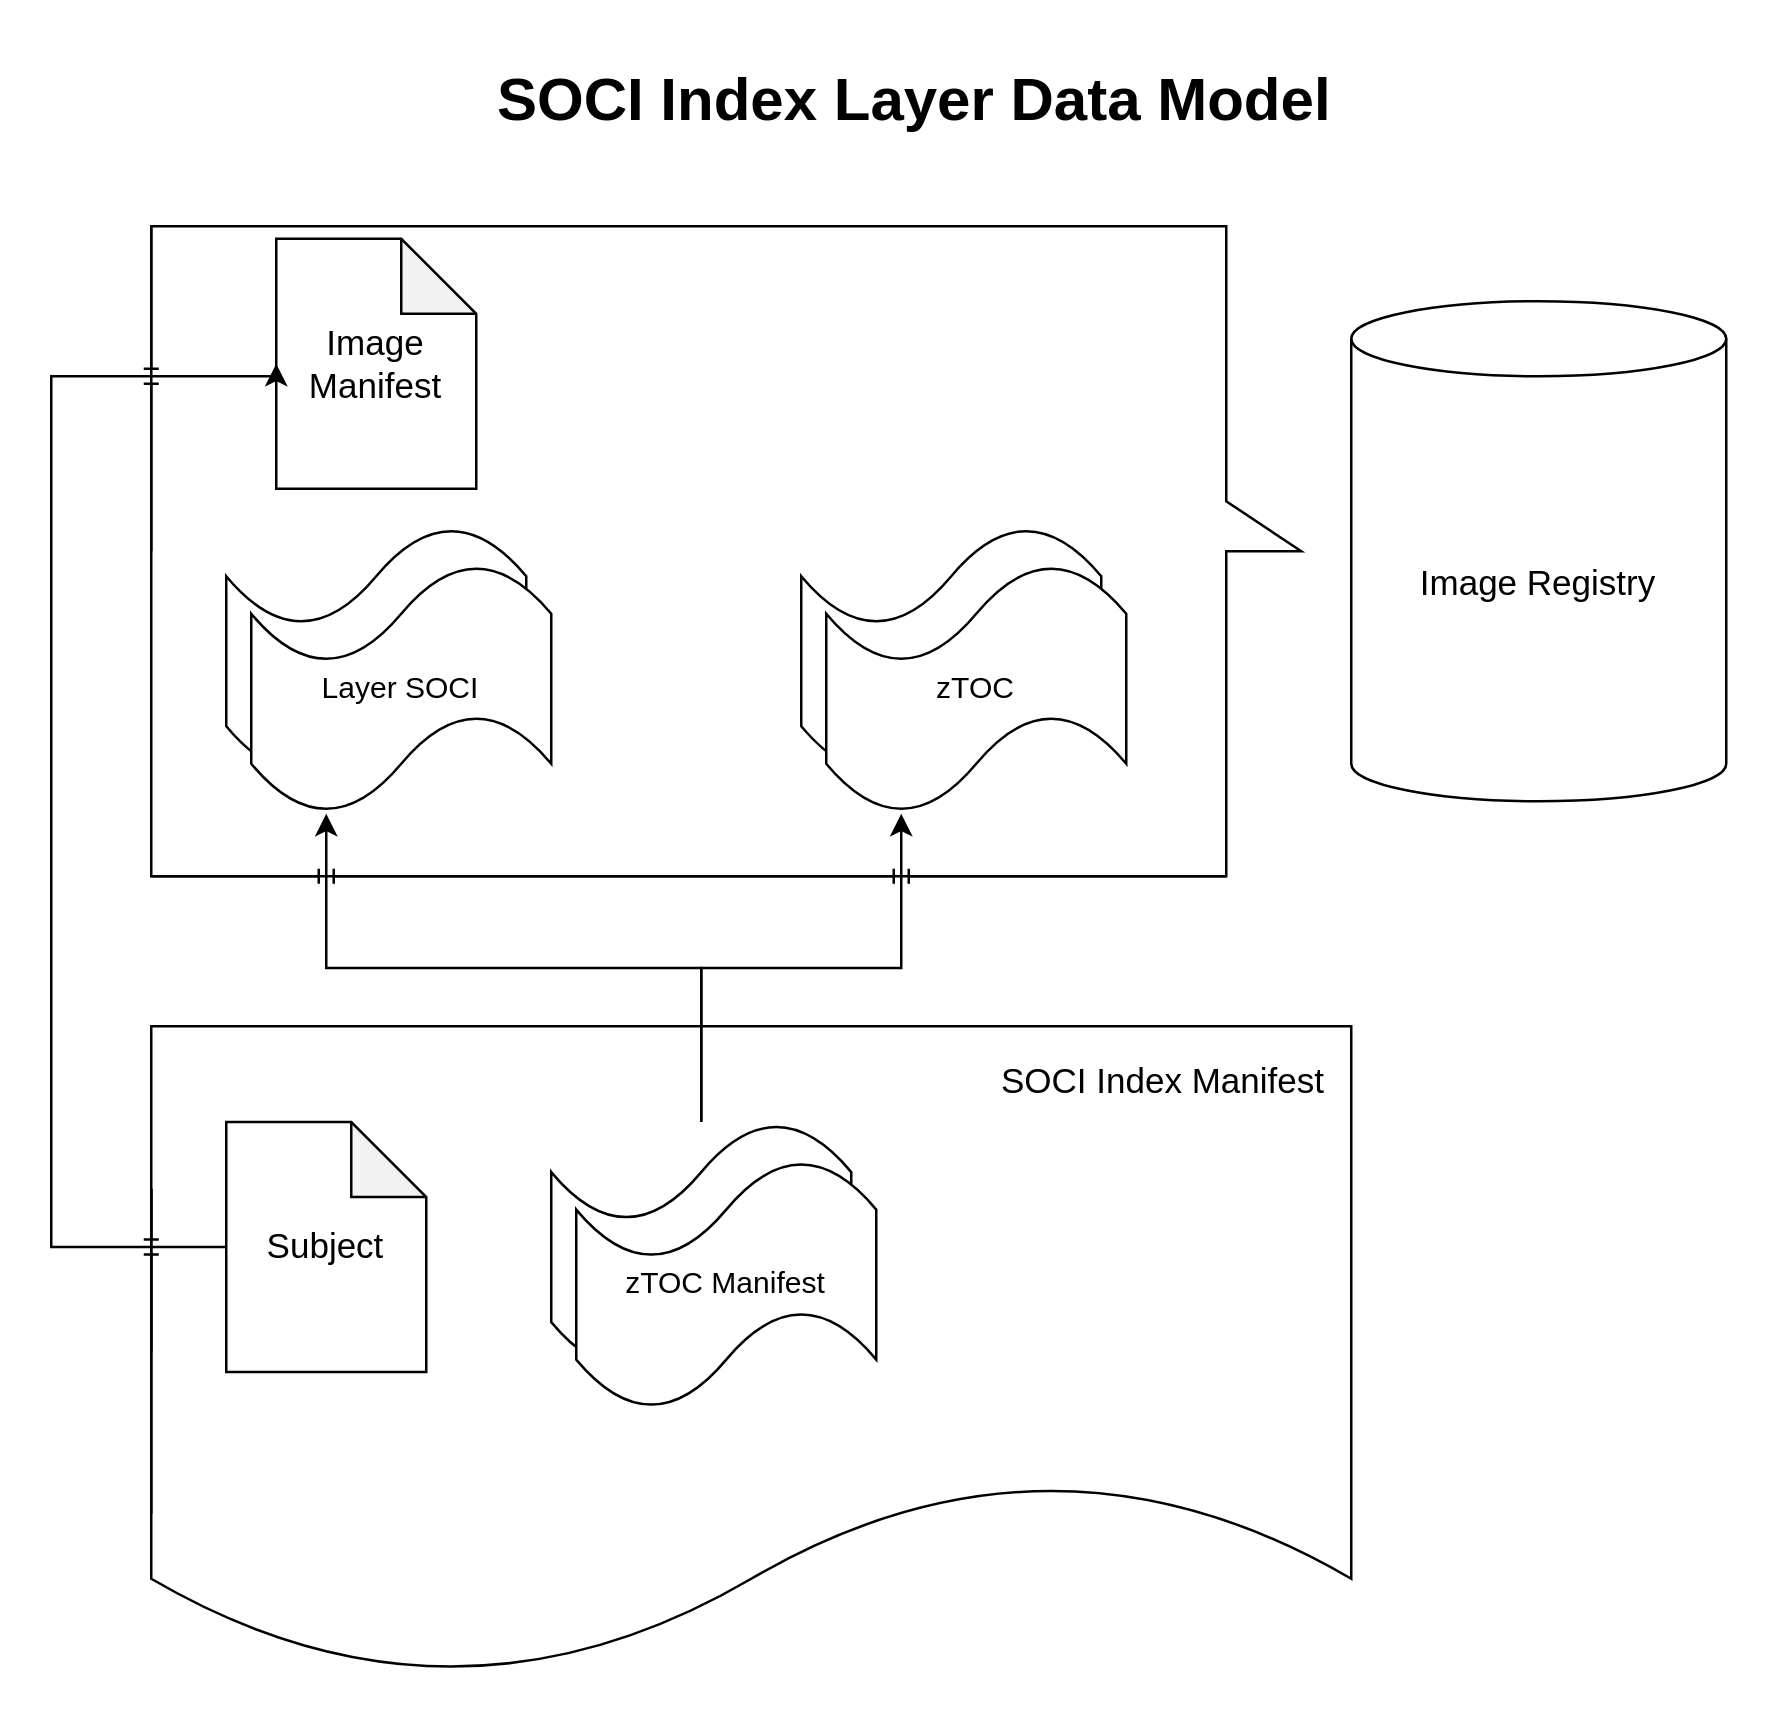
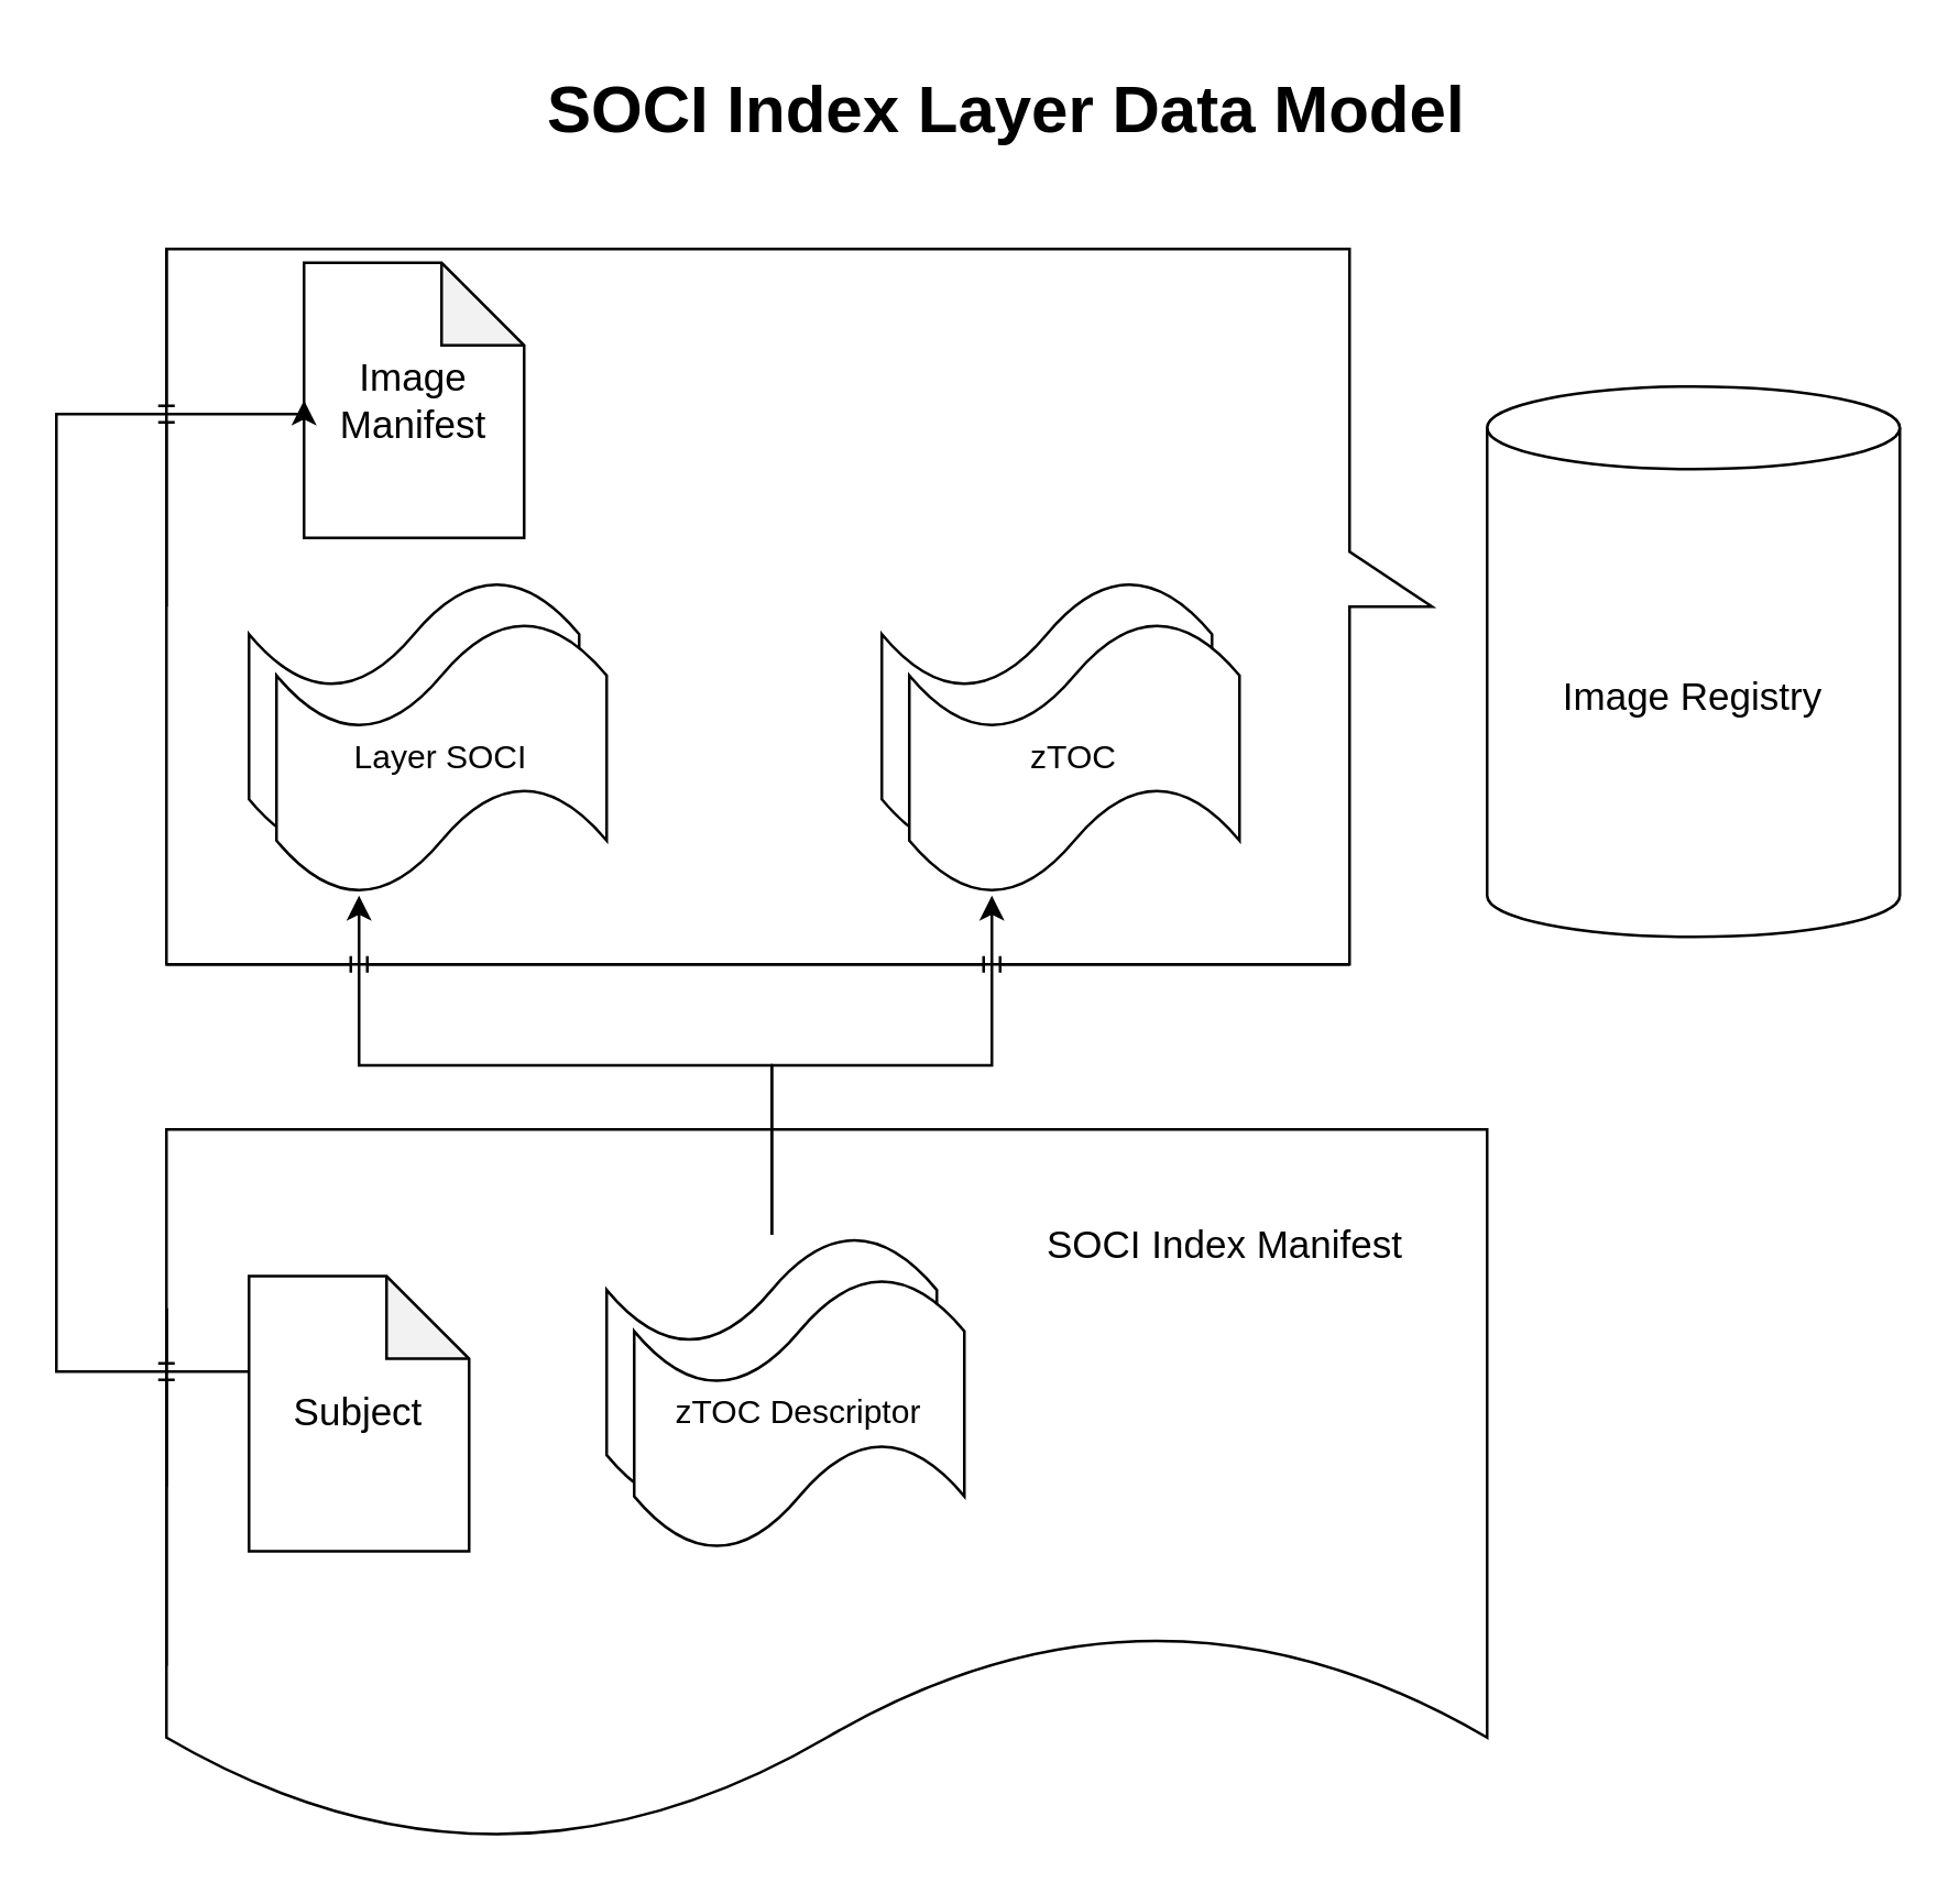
  <mxCell id="0" />
  <mxCell id="1" parent="0" />
  <mxCell id="2" value="" style="endArrow=none;html=1;rounded=0;entryX=0;entryY=0.25;entryDx=0;entryDy=0;exitX=0;exitY=0.75;exitDx=0;exitDy=0;" edge="1" parent="1" source="13" target="13"><mxGeometry width="50" height="50" relative="1" as="geometry"><mxPoint x="-30" y="610" as="sourcePoint" /><mxPoint x="20" y="560" as="targetPoint" /></mxGeometry></mxCell>
  <mxCell id="3" value="" style="shape=callout;whiteSpace=wrap;html=1;perimeter=calloutPerimeter;direction=north;" parent="1" vertex="1"><mxGeometry x="60" y="90" width="460" height="260" as="geometry" /></mxCell>
- <mxCell id="4" value="&lt;font style=&quot;font-size: 14px;&quot;&gt;Image Registry&lt;/font&gt;" style="shape=cylinder3;whiteSpace=wrap;html=1;boundedLbl=1;backgroundOutline=1;size=15;" parent="1" vertex="1"><mxGeometry x="540" y="120" width="150" height="200" as="geometry" /></mxCell>
+ <mxCell id="4" value="&lt;font style=&quot;font-size: 14px;&quot;&gt;Image Registry&lt;/font&gt;" style="shape=cylinder3;whiteSpace=wrap;html=1;boundedLbl=1;backgroundOutline=1;size=15;" parent="1" vertex="1"><mxGeometry x="540" y="140" width="150" height="200" as="geometry" /></mxCell>
  <mxCell id="5" value="SOCI Index Layer Data Model" style="text;strokeColor=none;fillColor=none;html=1;fontSize=24;fontStyle=1;verticalAlign=middle;align=center;" parent="1" vertex="1"><mxGeometry x="315" y="20" width="100" height="40" as="geometry" /></mxCell>
  <mxCell id="6" value="&lt;font style=&quot;font-size: 14px;&quot;&gt;Image&lt;br&gt;Manifest&lt;/font&gt;" style="shape=note;whiteSpace=wrap;html=1;backgroundOutline=1;darkOpacity=0.05;" parent="1" vertex="1"><mxGeometry x="110" y="95" width="80" height="100" as="geometry" /></mxCell>
  <mxCell id="7" value="" style="group" parent="1" vertex="1" connectable="0"><mxGeometry x="90" y="210" width="130" height="115" as="geometry" /></mxCell>
  <mxCell id="8" value="" style="shape=tape;whiteSpace=wrap;html=1;" parent="7" vertex="1"><mxGeometry width="120" height="100" as="geometry" /></mxCell>
  <mxCell id="9" value="Layer SOCI" style="shape=tape;whiteSpace=wrap;html=1;" parent="7" vertex="1"><mxGeometry x="10" y="15" width="120" height="100" as="geometry" /></mxCell>
  <mxCell id="10" value="" style="group" parent="1" vertex="1" connectable="0"><mxGeometry x="320" y="210" width="130" height="115" as="geometry" /></mxCell>
  <mxCell id="11" value="" style="shape=tape;whiteSpace=wrap;html=1;" parent="10" vertex="1"><mxGeometry width="120" height="100" as="geometry" /></mxCell>
  <mxCell id="12" value="zTOC" style="shape=tape;whiteSpace=wrap;html=1;" parent="10" vertex="1"><mxGeometry x="10" y="15" width="120" height="100" as="geometry" /></mxCell>
  <mxCell id="13" value="" style="shape=document;whiteSpace=wrap;html=1;boundedLbl=1;" parent="1" vertex="1"><mxGeometry x="60" y="410" width="480" height="260" as="geometry" /></mxCell>
- <mxCell id="14" value="&lt;font style=&quot;font-size: 14px;&quot;&gt;SOCI Index Manifest&lt;/font&gt;" style="text;html=1;strokeColor=none;fillColor=none;align=center;verticalAlign=middle;whiteSpace=wrap;rounded=0;" parent="1" vertex="1"><mxGeometry x="390" y="410" width="150" height="43.33" as="geometry" /></mxCell>
+ <mxCell id="14" value="&lt;font style=&quot;font-size: 14px;&quot;&gt;SOCI Index Manifest&lt;/font&gt;" style="text;html=1;strokeColor=none;fillColor=none;align=center;verticalAlign=middle;whiteSpace=wrap;rounded=0;" parent="1" vertex="1"><mxGeometry x="370" y="430" width="150" height="43.33" as="geometry" /></mxCell>
  <mxCell id="15" style="edgeStyle=orthogonalEdgeStyle;rounded=0;orthogonalLoop=1;jettySize=auto;html=1;exitX=0;exitY=0.5;exitDx=0;exitDy=0;exitPerimeter=0;entryX=0;entryY=0.5;entryDx=0;entryDy=0;entryPerimeter=0;jumpStyle=none;" edge="1" parent="1" source="16" target="6"><mxGeometry relative="1" as="geometry"><Array as="points"><mxPoint x="20" y="498" /><mxPoint x="20" y="150" /></Array></mxGeometry></mxCell>
- <mxCell id="16" value="&lt;font style=&quot;font-size: 14px;&quot;&gt;Subject&lt;/font&gt;" style="shape=note;whiteSpace=wrap;html=1;backgroundOutline=1;darkOpacity=0.05;" parent="1" vertex="1"><mxGeometry x="90" y="448.33" width="80" height="100" as="geometry" /></mxCell>
+ <mxCell id="16" value="&lt;font style=&quot;font-size: 14px;&quot;&gt;Subject&lt;/font&gt;" style="shape=note;whiteSpace=wrap;html=1;backgroundOutline=1;darkOpacity=0.05;" parent="1" vertex="1"><mxGeometry x="90" y="463.33" width="80" height="100" as="geometry" /></mxCell>
  <mxCell id="17" value="" style="endArrow=none;html=1;rounded=0;entryX=0;entryY=0.75;entryDx=0;entryDy=0;exitX=0;exitY=0.25;exitDx=0;exitDy=0;" parent="1" source="13" target="13" edge="1"><mxGeometry width="50" height="50" relative="1" as="geometry"><mxPoint x="326.667" y="1832.222" as="sourcePoint" /><mxPoint x="393.333" y="1760" as="targetPoint" /></mxGeometry></mxCell>
  <mxCell id="18" value="" style="group" parent="1" vertex="1" connectable="0"><mxGeometry x="220" y="448.33" width="130" height="115" as="geometry" /></mxCell>
  <mxCell id="19" value="" style="shape=tape;whiteSpace=wrap;html=1;" parent="18" vertex="1"><mxGeometry width="120" height="100" as="geometry" /></mxCell>
- <mxCell id="20" value="zTOC Manifest" style="shape=tape;whiteSpace=wrap;html=1;" parent="18" vertex="1"><mxGeometry x="10" y="15" width="120" height="100" as="geometry" /></mxCell>
+ <mxCell id="20" value="zTOC Descriptor" style="shape=tape;whiteSpace=wrap;html=1;" parent="18" vertex="1"><mxGeometry x="10" y="15" width="120" height="100" as="geometry" /></mxCell>
  <mxCell id="21" style="edgeStyle=orthogonalEdgeStyle;rounded=0;orthogonalLoop=1;jettySize=auto;html=1;entryX=0.25;entryY=1;entryDx=0;entryDy=0;entryPerimeter=0;" edge="1" parent="1" source="19" target="9"><mxGeometry relative="1" as="geometry" /></mxCell>
  <mxCell id="22" style="edgeStyle=orthogonalEdgeStyle;rounded=0;orthogonalLoop=1;jettySize=auto;html=1;entryX=0.25;entryY=1;entryDx=0;entryDy=0;entryPerimeter=0;jumpStyle=line;" edge="1" parent="1" source="19" target="12"><mxGeometry relative="1" as="geometry" /></mxCell>
  <mxCell id="23" value="" style="endArrow=none;html=1;rounded=0;entryX=0;entryY=0;entryDx=0;entryDy=0;entryPerimeter=0;exitX=0;exitY=0;exitDx=0;exitDy=430;exitPerimeter=0;jumpStyle=line;" edge="1" parent="1" source="3" target="3"><mxGeometry width="50" height="50" relative="1" as="geometry"><mxPoint x="-80" y="440" as="sourcePoint" /><mxPoint x="-30" y="390" as="targetPoint" /></mxGeometry></mxCell>
  <mxCell id="24" value="" style="endArrow=none;html=1;rounded=0;entryX=0;entryY=0.5;entryDx=0;entryDy=0;exitX=0;exitY=0.25;exitDx=0;exitDy=0;jumpStyle=line;" parent="1" source="13" target="13" edge="1"><mxGeometry width="50" height="50" relative="1" as="geometry"><mxPoint x="260" y="815" as="sourcePoint" /><mxPoint x="260" y="905" as="targetPoint" /></mxGeometry></mxCell>
  <mxCell id="25" value="" style="endArrow=none;html=1;rounded=0;entryX=1;entryY=0;entryDx=0;entryDy=0;entryPerimeter=0;exitX=0.5;exitY=0;exitDx=0;exitDy=0;exitPerimeter=0;jumpStyle=line;" edge="1" parent="1" source="3" target="3"><mxGeometry width="50" height="50" relative="1" as="geometry"><mxPoint y="170" as="sourcePoint" x="-60" /><mxPoint x="-10" y="120" as="targetPoint" /></mxGeometry></mxCell>
